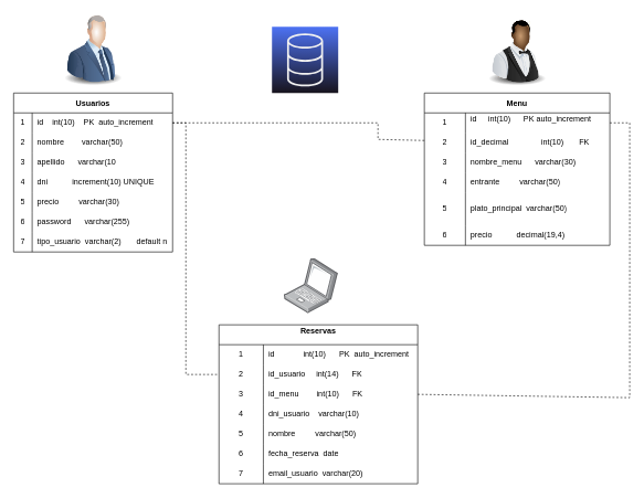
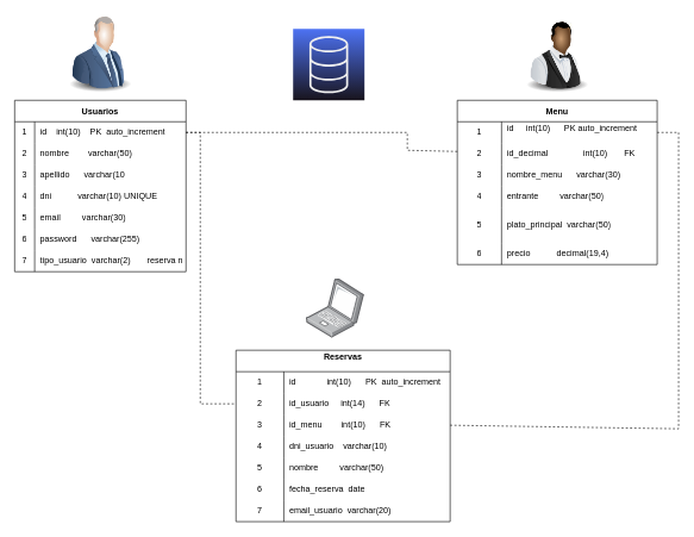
  <mxCell id="0" />
  <mxCell id="1" parent="0" />
  <mxCell id="2" value="Usuarios" style="shape=table;startSize=30;container=1;collapsible=0;childLayout=tableLayout;fixedRows=1;rowLines=0;fontStyle=1;" vertex="1" parent="1"><mxGeometry x="20" y="140" width="240" height="240" as="geometry" /></mxCell>
  <mxCell id="3" value="" style="shape=tableRow;horizontal=0;startSize=0;swimlaneHead=0;swimlaneBody=0;top=0;left=0;bottom=0;right=0;collapsible=0;dropTarget=0;fillColor=none;points=[[0,0.5],[1,0.5]];portConstraint=eastwest;" vertex="1" parent="2"><mxGeometry y="30" width="240" height="30" as="geometry" /></mxCell>
  <mxCell id="4" value="1" style="shape=partialRectangle;html=1;whiteSpace=wrap;connectable=0;fillColor=none;top=0;left=0;bottom=0;right=0;overflow=hidden;pointerEvents=1;" vertex="1" parent="3"><mxGeometry width="28" height="30" as="geometry"><mxRectangle width="28" height="30" as="alternateBounds" /></mxGeometry></mxCell>
  <mxCell id="5" value="id&amp;nbsp; &amp;nbsp; int(10)&amp;nbsp; &amp;nbsp; PK&amp;nbsp; auto_increment" style="shape=partialRectangle;html=1;whiteSpace=wrap;connectable=0;fillColor=none;top=0;left=0;bottom=0;right=0;align=left;spacingLeft=6;overflow=hidden;" vertex="1" parent="3"><mxGeometry x="28" width="212" height="30" as="geometry"><mxRectangle width="212" height="30" as="alternateBounds" /></mxGeometry></mxCell>
  <mxCell id="6" value="" style="shape=tableRow;horizontal=0;startSize=0;swimlaneHead=0;swimlaneBody=0;top=0;left=0;bottom=0;right=0;collapsible=0;dropTarget=0;fillColor=none;points=[[0,0.5],[1,0.5]];portConstraint=eastwest;" vertex="1" parent="2"><mxGeometry y="60" width="240" height="30" as="geometry" /></mxCell>
  <mxCell id="7" value="2" style="shape=partialRectangle;html=1;whiteSpace=wrap;connectable=0;fillColor=none;top=0;left=0;bottom=0;right=0;overflow=hidden;" vertex="1" parent="6"><mxGeometry width="28" height="30" as="geometry"><mxRectangle width="28" height="30" as="alternateBounds" /></mxGeometry></mxCell>
  <mxCell id="8" value="nombre&amp;nbsp; &amp;nbsp; &amp;nbsp; &amp;nbsp; varchar(50)" style="shape=partialRectangle;html=1;whiteSpace=wrap;connectable=0;fillColor=none;top=0;left=0;bottom=0;right=0;align=left;spacingLeft=6;overflow=hidden;" vertex="1" parent="6"><mxGeometry x="28" width="212" height="30" as="geometry"><mxRectangle width="212" height="30" as="alternateBounds" /></mxGeometry></mxCell>
  <mxCell id="9" value="" style="shape=tableRow;horizontal=0;startSize=0;swimlaneHead=0;swimlaneBody=0;top=0;left=0;bottom=0;right=0;collapsible=0;dropTarget=0;fillColor=none;points=[[0,0.5],[1,0.5]];portConstraint=eastwest;" vertex="1" parent="2"><mxGeometry y="90" width="240" height="30" as="geometry" /></mxCell>
  <mxCell id="10" value="3" style="shape=partialRectangle;html=1;whiteSpace=wrap;connectable=0;fillColor=none;top=0;left=0;bottom=0;right=0;overflow=hidden;" vertex="1" parent="9"><mxGeometry width="28" height="30" as="geometry"><mxRectangle width="28" height="30" as="alternateBounds" /></mxGeometry></mxCell>
  <mxCell id="11" value="apellido&amp;nbsp; &amp;nbsp; &amp;nbsp; varchar(10" style="shape=partialRectangle;html=1;whiteSpace=wrap;connectable=0;fillColor=none;top=0;left=0;bottom=0;right=0;align=left;spacingLeft=6;overflow=hidden;" vertex="1" parent="9"><mxGeometry x="28" width="212" height="30" as="geometry"><mxRectangle width="212" height="30" as="alternateBounds" /></mxGeometry></mxCell>
  <mxCell id="12" value="" style="shape=tableRow;horizontal=0;startSize=0;swimlaneHead=0;swimlaneBody=0;top=0;left=0;bottom=0;right=0;collapsible=0;dropTarget=0;fillColor=none;points=[[0,0.5],[1,0.5]];portConstraint=eastwest;" vertex="1" parent="2"><mxGeometry y="120" width="240" height="30" as="geometry" /></mxCell>
  <mxCell id="13" value="4" style="shape=partialRectangle;html=1;whiteSpace=wrap;connectable=0;fillColor=none;top=0;left=0;bottom=0;right=0;overflow=hidden;" vertex="1" parent="12"><mxGeometry width="28" height="30" as="geometry"><mxRectangle width="28" height="30" as="alternateBounds" /></mxGeometry></mxCell>
- <mxCell id="14" value="dni&amp;nbsp; &amp;nbsp; &amp;nbsp; &amp;nbsp; &amp;nbsp; &amp;nbsp;increment(10) UNIQUE" style="shape=partialRectangle;html=1;whiteSpace=wrap;connectable=0;fillColor=none;top=0;left=0;bottom=0;right=0;align=left;spacingLeft=6;overflow=hidden;" vertex="1" parent="12"><mxGeometry x="28" width="212" height="30" as="geometry"><mxRectangle width="212" height="30" as="alternateBounds" /></mxGeometry></mxCell>
+ <mxCell id="14" value="dni&amp;nbsp; &amp;nbsp; &amp;nbsp; &amp;nbsp; &amp;nbsp; &amp;nbsp;varchar(10) UNIQUE" style="shape=partialRectangle;html=1;whiteSpace=wrap;connectable=0;fillColor=none;top=0;left=0;bottom=0;right=0;align=left;spacingLeft=6;overflow=hidden;" vertex="1" parent="12"><mxGeometry x="28" width="212" height="30" as="geometry"><mxRectangle width="212" height="30" as="alternateBounds" /></mxGeometry></mxCell>
  <mxCell id="15" value="" style="shape=tableRow;horizontal=0;startSize=0;swimlaneHead=0;swimlaneBody=0;top=0;left=0;bottom=0;right=0;collapsible=0;dropTarget=0;fillColor=none;points=[[0,0.5],[1,0.5]];portConstraint=eastwest;" vertex="1" parent="2"><mxGeometry y="150" width="240" height="30" as="geometry" /></mxCell>
  <mxCell id="16" value="5" style="shape=partialRectangle;html=1;whiteSpace=wrap;connectable=0;fillColor=none;top=0;left=0;bottom=0;right=0;overflow=hidden;" vertex="1" parent="15"><mxGeometry width="28" height="30" as="geometry"><mxRectangle width="28" height="30" as="alternateBounds" /></mxGeometry></mxCell>
- <mxCell id="17" value="precio&amp;nbsp; &amp;nbsp; &amp;nbsp; &amp;nbsp; &amp;nbsp;varchar(30)" style="shape=partialRectangle;html=1;whiteSpace=wrap;connectable=0;fillColor=none;top=0;left=0;bottom=0;right=0;align=left;spacingLeft=6;overflow=hidden;" vertex="1" parent="15"><mxGeometry x="28" width="212" height="30" as="geometry"><mxRectangle width="212" height="30" as="alternateBounds" /></mxGeometry></mxCell>
+ <mxCell id="17" value="email&amp;nbsp; &amp;nbsp; &amp;nbsp; &amp;nbsp; &amp;nbsp;varchar(30)" style="shape=partialRectangle;html=1;whiteSpace=wrap;connectable=0;fillColor=none;top=0;left=0;bottom=0;right=0;align=left;spacingLeft=6;overflow=hidden;" vertex="1" parent="15"><mxGeometry x="28" width="212" height="30" as="geometry"><mxRectangle width="212" height="30" as="alternateBounds" /></mxGeometry></mxCell>
  <mxCell id="18" value="" style="shape=tableRow;horizontal=0;startSize=0;swimlaneHead=0;swimlaneBody=0;top=0;left=0;bottom=0;right=0;collapsible=0;dropTarget=0;fillColor=none;points=[[0,0.5],[1,0.5]];portConstraint=eastwest;" vertex="1" parent="2"><mxGeometry y="180" width="240" height="30" as="geometry" /></mxCell>
  <mxCell id="19" value="6" style="shape=partialRectangle;html=1;whiteSpace=wrap;connectable=0;fillColor=none;top=0;left=0;bottom=0;right=0;overflow=hidden;" vertex="1" parent="18"><mxGeometry width="28" height="30" as="geometry"><mxRectangle width="28" height="30" as="alternateBounds" /></mxGeometry></mxCell>
  <mxCell id="20" value="password&amp;nbsp; &amp;nbsp; &amp;nbsp; varchar(255)" style="shape=partialRectangle;html=1;whiteSpace=wrap;connectable=0;fillColor=none;top=0;left=0;bottom=0;right=0;align=left;spacingLeft=6;overflow=hidden;" vertex="1" parent="18"><mxGeometry x="28" width="212" height="30" as="geometry"><mxRectangle width="212" height="30" as="alternateBounds" /></mxGeometry></mxCell>
  <mxCell id="21" value="" style="shape=tableRow;horizontal=0;startSize=0;swimlaneHead=0;swimlaneBody=0;top=0;left=0;bottom=0;right=0;collapsible=0;dropTarget=0;fillColor=none;points=[[0,0.5],[1,0.5]];portConstraint=eastwest;" vertex="1" parent="2"><mxGeometry y="210" width="240" height="30" as="geometry" /></mxCell>
  <mxCell id="22" value="7" style="shape=partialRectangle;html=1;whiteSpace=wrap;connectable=0;fillColor=none;top=0;left=0;bottom=0;right=0;overflow=hidden;" vertex="1" parent="21"><mxGeometry width="28" height="30" as="geometry"><mxRectangle width="28" height="30" as="alternateBounds" /></mxGeometry></mxCell>
- <mxCell id="23" value="tipo_usuario&amp;nbsp; varchar(2)&amp;nbsp; &amp;nbsp; &amp;nbsp; &amp;nbsp;default n" style="shape=partialRectangle;html=1;whiteSpace=wrap;connectable=0;fillColor=none;top=0;left=0;bottom=0;right=0;align=left;spacingLeft=6;overflow=hidden;" vertex="1" parent="21"><mxGeometry x="28" width="212" height="30" as="geometry"><mxRectangle width="212" height="30" as="alternateBounds" /></mxGeometry></mxCell>
+ <mxCell id="23" value="tipo_usuario&amp;nbsp; varchar(2)&amp;nbsp; &amp;nbsp; &amp;nbsp; &amp;nbsp;reserva n" style="shape=partialRectangle;html=1;whiteSpace=wrap;connectable=0;fillColor=none;top=0;left=0;bottom=0;right=0;align=left;spacingLeft=6;overflow=hidden;" vertex="1" parent="21"><mxGeometry x="28" width="212" height="30" as="geometry"><mxRectangle width="212" height="30" as="alternateBounds" /></mxGeometry></mxCell>
  <mxCell id="24" value="Reservas&#10;" style="shape=table;startSize=30;container=1;collapsible=0;childLayout=tableLayout;fixedRows=1;rowLines=0;fontStyle=1;" vertex="1" parent="1"><mxGeometry x="330" y="490" width="300" height="240" as="geometry" /></mxCell>
  <mxCell id="25" value="" style="shape=tableRow;horizontal=0;startSize=0;swimlaneHead=0;swimlaneBody=0;top=0;left=0;bottom=0;right=0;collapsible=0;dropTarget=0;fillColor=none;points=[[0,0.5],[1,0.5]];portConstraint=eastwest;" vertex="1" parent="24"><mxGeometry y="30" width="300" height="30" as="geometry" /></mxCell>
  <mxCell id="26" value="1" style="shape=partialRectangle;html=1;whiteSpace=wrap;connectable=0;fillColor=none;top=0;left=0;bottom=0;right=0;overflow=hidden;pointerEvents=1;" vertex="1" parent="25"><mxGeometry width="67" height="30" as="geometry"><mxRectangle width="67" height="30" as="alternateBounds" /></mxGeometry></mxCell>
  <mxCell id="27" value="id&amp;nbsp; &amp;nbsp; &amp;nbsp; &amp;nbsp; &amp;nbsp; &amp;nbsp; &amp;nbsp;int(10)&amp;nbsp; &amp;nbsp; &amp;nbsp; PK&amp;nbsp; auto_increment" style="shape=partialRectangle;html=1;whiteSpace=wrap;connectable=0;fillColor=none;top=0;left=0;bottom=0;right=0;align=left;spacingLeft=6;overflow=hidden;" vertex="1" parent="25"><mxGeometry x="67" width="233" height="30" as="geometry"><mxRectangle width="233" height="30" as="alternateBounds" /></mxGeometry></mxCell>
  <mxCell id="28" value="" style="shape=tableRow;horizontal=0;startSize=0;swimlaneHead=0;swimlaneBody=0;top=0;left=0;bottom=0;right=0;collapsible=0;dropTarget=0;fillColor=none;points=[[0,0.5],[1,0.5]];portConstraint=eastwest;" vertex="1" parent="24"><mxGeometry y="60" width="300" height="30" as="geometry" /></mxCell>
  <mxCell id="29" value="2" style="shape=partialRectangle;html=1;whiteSpace=wrap;connectable=0;fillColor=none;top=0;left=0;bottom=0;right=0;overflow=hidden;" vertex="1" parent="28"><mxGeometry width="67" height="30" as="geometry"><mxRectangle width="67" height="30" as="alternateBounds" /></mxGeometry></mxCell>
  <mxCell id="30" value="id_usuario&amp;nbsp; &amp;nbsp; &amp;nbsp;int(14)&amp;nbsp; &amp;nbsp; &amp;nbsp; FK" style="shape=partialRectangle;html=1;whiteSpace=wrap;connectable=0;fillColor=none;top=0;left=0;bottom=0;right=0;align=left;spacingLeft=6;overflow=hidden;" vertex="1" parent="28"><mxGeometry x="67" width="233" height="30" as="geometry"><mxRectangle width="233" height="30" as="alternateBounds" /></mxGeometry></mxCell>
  <mxCell id="31" value="" style="shape=tableRow;horizontal=0;startSize=0;swimlaneHead=0;swimlaneBody=0;top=0;left=0;bottom=0;right=0;collapsible=0;dropTarget=0;fillColor=none;points=[[0,0.5],[1,0.5]];portConstraint=eastwest;" vertex="1" parent="24"><mxGeometry y="90" width="300" height="30" as="geometry" /></mxCell>
  <mxCell id="32" value="3" style="shape=partialRectangle;html=1;whiteSpace=wrap;connectable=0;fillColor=none;top=0;left=0;bottom=0;right=0;overflow=hidden;" vertex="1" parent="31"><mxGeometry width="67" height="30" as="geometry"><mxRectangle width="67" height="30" as="alternateBounds" /></mxGeometry></mxCell>
  <mxCell id="33" value="id_menu&amp;nbsp; &amp;nbsp; &amp;nbsp; &amp;nbsp; int(10)&amp;nbsp; &amp;nbsp; &amp;nbsp; FK" style="shape=partialRectangle;html=1;whiteSpace=wrap;connectable=0;fillColor=none;top=0;left=0;bottom=0;right=0;align=left;spacingLeft=6;overflow=hidden;" vertex="1" parent="31"><mxGeometry x="67" width="233" height="30" as="geometry"><mxRectangle width="233" height="30" as="alternateBounds" /></mxGeometry></mxCell>
  <mxCell id="34" value="" style="shape=tableRow;horizontal=0;startSize=0;swimlaneHead=0;swimlaneBody=0;top=0;left=0;bottom=0;right=0;collapsible=0;dropTarget=0;fillColor=none;points=[[0,0.5],[1,0.5]];portConstraint=eastwest;" vertex="1" parent="24"><mxGeometry y="120" width="300" height="30" as="geometry" /></mxCell>
  <mxCell id="35" value="4" style="shape=partialRectangle;html=1;whiteSpace=wrap;connectable=0;fillColor=none;top=0;left=0;bottom=0;right=0;overflow=hidden;" vertex="1" parent="34"><mxGeometry width="67" height="30" as="geometry"><mxRectangle width="67" height="30" as="alternateBounds" /></mxGeometry></mxCell>
  <mxCell id="36" value="dni_usuario&amp;nbsp; &amp;nbsp; varchar(10)" style="shape=partialRectangle;html=1;whiteSpace=wrap;connectable=0;fillColor=none;top=0;left=0;bottom=0;right=0;align=left;spacingLeft=6;overflow=hidden;" vertex="1" parent="34"><mxGeometry x="67" width="233" height="30" as="geometry"><mxRectangle width="233" height="30" as="alternateBounds" /></mxGeometry></mxCell>
  <mxCell id="37" value="" style="shape=tableRow;horizontal=0;startSize=0;swimlaneHead=0;swimlaneBody=0;top=0;left=0;bottom=0;right=0;collapsible=0;dropTarget=0;fillColor=none;points=[[0,0.5],[1,0.5]];portConstraint=eastwest;" vertex="1" parent="24"><mxGeometry y="150" width="300" height="30" as="geometry" /></mxCell>
  <mxCell id="38" value="5" style="shape=partialRectangle;html=1;whiteSpace=wrap;connectable=0;fillColor=none;top=0;left=0;bottom=0;right=0;overflow=hidden;" vertex="1" parent="37"><mxGeometry width="67" height="30" as="geometry"><mxRectangle width="67" height="30" as="alternateBounds" /></mxGeometry></mxCell>
  <mxCell id="39" value="nombre&amp;nbsp; &amp;nbsp; &amp;nbsp; &amp;nbsp; &amp;nbsp;varchar(50)" style="shape=partialRectangle;html=1;whiteSpace=wrap;connectable=0;fillColor=none;top=0;left=0;bottom=0;right=0;align=left;spacingLeft=6;overflow=hidden;" vertex="1" parent="37"><mxGeometry x="67" width="233" height="30" as="geometry"><mxRectangle width="233" height="30" as="alternateBounds" /></mxGeometry></mxCell>
  <mxCell id="40" value="" style="shape=tableRow;horizontal=0;startSize=0;swimlaneHead=0;swimlaneBody=0;top=0;left=0;bottom=0;right=0;collapsible=0;dropTarget=0;fillColor=none;points=[[0,0.5],[1,0.5]];portConstraint=eastwest;" vertex="1" parent="24"><mxGeometry y="180" width="300" height="30" as="geometry" /></mxCell>
  <mxCell id="41" value="6" style="shape=partialRectangle;html=1;whiteSpace=wrap;connectable=0;fillColor=none;top=0;left=0;bottom=0;right=0;overflow=hidden;" vertex="1" parent="40"><mxGeometry width="67" height="30" as="geometry"><mxRectangle width="67" height="30" as="alternateBounds" /></mxGeometry></mxCell>
  <mxCell id="42" value="fecha_reserva&amp;nbsp; date" style="shape=partialRectangle;html=1;whiteSpace=wrap;connectable=0;fillColor=none;top=0;left=0;bottom=0;right=0;align=left;spacingLeft=6;overflow=hidden;" vertex="1" parent="40"><mxGeometry x="67" width="233" height="30" as="geometry"><mxRectangle width="233" height="30" as="alternateBounds" /></mxGeometry></mxCell>
  <mxCell id="43" value="" style="shape=tableRow;horizontal=0;startSize=0;swimlaneHead=0;swimlaneBody=0;top=0;left=0;bottom=0;right=0;collapsible=0;dropTarget=0;fillColor=none;points=[[0,0.5],[1,0.5]];portConstraint=eastwest;" vertex="1" parent="24"><mxGeometry y="210" width="300" height="30" as="geometry" /></mxCell>
  <mxCell id="44" value="7" style="shape=partialRectangle;html=1;whiteSpace=wrap;connectable=0;fillColor=none;top=0;left=0;bottom=0;right=0;overflow=hidden;" vertex="1" parent="43"><mxGeometry width="67" height="30" as="geometry"><mxRectangle width="67" height="30" as="alternateBounds" /></mxGeometry></mxCell>
  <mxCell id="45" value="email_usuario&amp;nbsp; varchar(20)" style="shape=partialRectangle;html=1;whiteSpace=wrap;connectable=0;fillColor=none;top=0;left=0;bottom=0;right=0;align=left;spacingLeft=6;overflow=hidden;" vertex="1" parent="43"><mxGeometry x="67" width="233" height="30" as="geometry"><mxRectangle width="233" height="30" as="alternateBounds" /></mxGeometry></mxCell>
  <mxCell id="46" value="Menu" style="shape=table;startSize=30;container=1;collapsible=0;childLayout=tableLayout;fixedRows=1;rowLines=0;fontStyle=1;" vertex="1" parent="1"><mxGeometry x="640" y="140" width="280" height="230" as="geometry" /></mxCell>
  <mxCell id="47" value="" style="shape=tableRow;horizontal=0;startSize=0;swimlaneHead=0;swimlaneBody=0;top=0;left=0;bottom=0;right=0;collapsible=0;dropTarget=0;fillColor=none;points=[[0,0.5],[1,0.5]];portConstraint=eastwest;" vertex="1" parent="46"><mxGeometry y="30" width="280" height="30" as="geometry" /></mxCell>
  <mxCell id="48" value="1" style="shape=partialRectangle;html=1;whiteSpace=wrap;connectable=0;fillColor=none;top=0;left=0;bottom=0;right=0;overflow=hidden;pointerEvents=1;" vertex="1" parent="47"><mxGeometry width="62" height="30" as="geometry"><mxRectangle width="62" height="30" as="alternateBounds" /></mxGeometry></mxCell>
  <mxCell id="49" value="&lt;div&gt;id&lt;span style=&quot;white-space: pre;&quot;&gt;&#09;&lt;/span&gt;int(10)&lt;span style=&quot;white-space: pre;&quot;&gt;&#09;&lt;/span&gt;PK auto_increment&amp;nbsp;&lt;/div&gt;&lt;div&gt;&lt;br&gt;&lt;/div&gt;" style="shape=partialRectangle;html=1;whiteSpace=wrap;connectable=0;fillColor=none;top=0;left=0;bottom=0;right=0;align=left;spacingLeft=6;overflow=hidden;" vertex="1" parent="47"><mxGeometry x="62" width="218" height="30" as="geometry"><mxRectangle width="218" height="30" as="alternateBounds" /></mxGeometry></mxCell>
  <mxCell id="50" value="" style="shape=tableRow;horizontal=0;startSize=0;swimlaneHead=0;swimlaneBody=0;top=0;left=0;bottom=0;right=0;collapsible=0;dropTarget=0;fillColor=none;points=[[0,0.5],[1,0.5]];portConstraint=eastwest;" vertex="1" parent="46"><mxGeometry y="60" width="280" height="30" as="geometry" /></mxCell>
  <mxCell id="51" value="2" style="shape=partialRectangle;html=1;whiteSpace=wrap;connectable=0;fillColor=none;top=0;left=0;bottom=0;right=0;overflow=hidden;" vertex="1" parent="50"><mxGeometry width="62" height="30" as="geometry"><mxRectangle width="62" height="30" as="alternateBounds" /></mxGeometry></mxCell>
  <mxCell id="52" value="id_decimal&lt;span style=&quot;white-space: pre;&quot;&gt;&#09;&lt;/span&gt;&lt;span style=&quot;white-space: pre;&quot;&gt;&#09;&lt;/span&gt;int(10)&amp;nbsp; &amp;nbsp; &amp;nbsp; &amp;nbsp;FK" style="shape=partialRectangle;html=1;whiteSpace=wrap;connectable=0;fillColor=none;top=0;left=0;bottom=0;right=0;align=left;spacingLeft=6;overflow=hidden;" vertex="1" parent="50"><mxGeometry x="62" width="218" height="30" as="geometry"><mxRectangle width="218" height="30" as="alternateBounds" /></mxGeometry></mxCell>
  <mxCell id="53" value="" style="shape=tableRow;horizontal=0;startSize=0;swimlaneHead=0;swimlaneBody=0;top=0;left=0;bottom=0;right=0;collapsible=0;dropTarget=0;fillColor=none;points=[[0,0.5],[1,0.5]];portConstraint=eastwest;" vertex="1" parent="46"><mxGeometry y="90" width="280" height="30" as="geometry" /></mxCell>
  <mxCell id="54" value="3" style="shape=partialRectangle;html=1;whiteSpace=wrap;connectable=0;fillColor=none;top=0;left=0;bottom=0;right=0;overflow=hidden;" vertex="1" parent="53"><mxGeometry width="62" height="30" as="geometry"><mxRectangle width="62" height="30" as="alternateBounds" /></mxGeometry></mxCell>
  <mxCell id="55" value="nombre_menu&amp;nbsp; &amp;nbsp; &amp;nbsp; varchar(30)" style="shape=partialRectangle;html=1;whiteSpace=wrap;connectable=0;fillColor=none;top=0;left=0;bottom=0;right=0;align=left;spacingLeft=6;overflow=hidden;" vertex="1" parent="53"><mxGeometry x="62" width="218" height="30" as="geometry"><mxRectangle width="218" height="30" as="alternateBounds" /></mxGeometry></mxCell>
  <mxCell id="56" value="" style="shape=tableRow;horizontal=0;startSize=0;swimlaneHead=0;swimlaneBody=0;top=0;left=0;bottom=0;right=0;collapsible=0;dropTarget=0;fillColor=none;points=[[0,0.5],[1,0.5]];portConstraint=eastwest;" vertex="1" parent="46"><mxGeometry y="120" width="280" height="30" as="geometry" /></mxCell>
  <mxCell id="57" value="4" style="shape=partialRectangle;html=1;whiteSpace=wrap;connectable=0;fillColor=none;top=0;left=0;bottom=0;right=0;overflow=hidden;" vertex="1" parent="56"><mxGeometry width="62" height="30" as="geometry"><mxRectangle width="62" height="30" as="alternateBounds" /></mxGeometry></mxCell>
  <mxCell id="58" value="entrante&amp;nbsp; &amp;nbsp; &amp;nbsp; &amp;nbsp; &amp;nbsp;varchar(50)" style="shape=partialRectangle;html=1;whiteSpace=wrap;connectable=0;fillColor=none;top=0;left=0;bottom=0;right=0;align=left;spacingLeft=6;overflow=hidden;" vertex="1" parent="56"><mxGeometry x="62" width="218" height="30" as="geometry"><mxRectangle width="218" height="30" as="alternateBounds" /></mxGeometry></mxCell>
  <mxCell id="59" value="" style="shape=tableRow;horizontal=0;startSize=0;swimlaneHead=0;swimlaneBody=0;top=0;left=0;bottom=0;right=0;collapsible=0;dropTarget=0;fillColor=none;points=[[0,0.5],[1,0.5]];portConstraint=eastwest;" vertex="1" parent="46"><mxGeometry y="150" width="280" height="50" as="geometry" /></mxCell>
  <mxCell id="60" value="5" style="shape=partialRectangle;html=1;whiteSpace=wrap;connectable=0;fillColor=none;top=0;left=0;bottom=0;right=0;overflow=hidden;" vertex="1" parent="59"><mxGeometry width="62" height="50" as="geometry"><mxRectangle width="62" height="50" as="alternateBounds" /></mxGeometry></mxCell>
  <mxCell id="61" value="plato_principal&amp;nbsp; varchar(50)" style="shape=partialRectangle;html=1;whiteSpace=wrap;connectable=0;fillColor=none;top=0;left=0;bottom=0;right=0;align=left;spacingLeft=6;overflow=hidden;" vertex="1" parent="59"><mxGeometry x="62" width="218" height="50" as="geometry"><mxRectangle width="218" height="50" as="alternateBounds" /></mxGeometry></mxCell>
  <mxCell id="62" value="" style="shape=tableRow;horizontal=0;startSize=0;swimlaneHead=0;swimlaneBody=0;top=0;left=0;bottom=0;right=0;collapsible=0;dropTarget=0;fillColor=none;points=[[0,0.5],[1,0.5]];portConstraint=eastwest;" vertex="1" parent="46"><mxGeometry y="200" width="280" height="30" as="geometry" /></mxCell>
  <mxCell id="63" value="6" style="shape=partialRectangle;html=1;whiteSpace=wrap;connectable=0;fillColor=none;top=0;left=0;bottom=0;right=0;overflow=hidden;" vertex="1" parent="62"><mxGeometry width="62" height="30" as="geometry"><mxRectangle width="62" height="30" as="alternateBounds" /></mxGeometry></mxCell>
  <mxCell id="64" value="precio&amp;nbsp; &amp;nbsp; &amp;nbsp; &amp;nbsp; &amp;nbsp; &amp;nbsp;decimal(19,4)" style="shape=partialRectangle;html=1;whiteSpace=wrap;connectable=0;fillColor=none;top=0;left=0;bottom=0;right=0;align=left;spacingLeft=6;overflow=hidden;" vertex="1" parent="62"><mxGeometry x="62" width="218" height="30" as="geometry"><mxRectangle width="218" height="30" as="alternateBounds" /></mxGeometry></mxCell>
  <mxCell id="65" value="" style="sketch=0;points=[[0,0,0],[0.25,0,0],[0.5,0,0],[0.75,0,0],[1,0,0],[0,1,0],[0.25,1,0],[0.5,1,0],[0.75,1,0],[1,1,0],[0,0.25,0],[0,0.5,0],[0,0.75,0],[1,0.25,0],[1,0.5,0],[1,0.75,0]];outlineConnect=0;fontColor=rgb(240, 240, 240);gradientColor=#4D72F3;gradientDirection=north;fillColor=rgb(24, 20, 29);strokeColor=rgb(240, 240, 240);dashed=0;verticalLabelPosition=bottom;verticalAlign=top;align=center;html=1;fontSize=12;fontStyle=0;aspect=fixed;shape=mxgraph.aws4.resourceIcon;resIcon=mxgraph.aws4.database;fontFamily=Helvetica;" vertex="1" parent="1"><mxGeometry x="410" y="40" width="100" height="100" as="geometry" /></mxCell>
  <mxCell id="66" value="" style="image;html=1;image=img/lib/clip_art/people/Suit_Man_Blue_128x128.png;fontSize=15;" vertex="1" parent="1"><mxGeometry x="80" y="20" width="120" height="110" as="geometry" /></mxCell>
  <mxCell id="67" value="" style="image;html=1;image=img/lib/clip_art/people/Waiter_Black_128x128.png;fontSize=45;" vertex="1" parent="1"><mxGeometry x="725" y="20" width="110" height="110" as="geometry" /></mxCell>
  <mxCell id="68" value="" style="points=[];aspect=fixed;html=1;align=center;shadow=0;dashed=0;image;image=img/lib/allied_telesis/computer_and_terminals/Laptop.svg;fontSize=45;" vertex="1" parent="1"><mxGeometry x="428.57" y="390" width="81.43" height="82.6" as="geometry" /></mxCell>
  <mxCell id="69" value="" style="endArrow=none;html=1;rounded=0;shadow=0;dashed=1;sketch=0;fontSize=45;sourcePerimeterSpacing=0;targetPerimeterSpacing=0;exitX=1;exitY=0.5;exitDx=0;exitDy=0;entryX=1;entryY=0.5;entryDx=0;entryDy=0;" edge="1" parent="1" source="31" target="47"><mxGeometry relative="1" as="geometry"><mxPoint x="300" y="340" as="sourcePoint" /><mxPoint x="460" y="340" as="targetPoint" /><Array as="points"><mxPoint x="950" y="600" /><mxPoint x="950" y="185" /></Array></mxGeometry></mxCell>
  <mxCell id="70" value="" style="endArrow=none;html=1;rounded=0;shadow=0;dashed=1;sketch=0;fontSize=45;sourcePerimeterSpacing=0;targetPerimeterSpacing=0;exitX=1;exitY=0.5;exitDx=0;exitDy=0;" edge="1" parent="1" source="3" target="50"><mxGeometry relative="1" as="geometry"><mxPoint x="300" y="420" as="sourcePoint" /><mxPoint x="590" y="10" as="targetPoint" /><Array as="points"><mxPoint x="570" y="185" /><mxPoint x="570" y="210" /></Array></mxGeometry></mxCell>
  <mxCell id="71" value="" style="endArrow=none;html=1;rounded=0;shadow=0;dashed=1;sketch=0;fontSize=45;sourcePerimeterSpacing=0;targetPerimeterSpacing=0;exitX=1;exitY=0.5;exitDx=0;exitDy=0;strokeWidth=1;" edge="1" parent="1" source="3" target="28"><mxGeometry relative="1" as="geometry"><mxPoint x="290" y="280" as="sourcePoint" /><mxPoint x="670" y="306.667" as="targetPoint" /><Array as="points"><mxPoint x="280" y="185" /><mxPoint x="280" y="565" /></Array></mxGeometry></mxCell>
